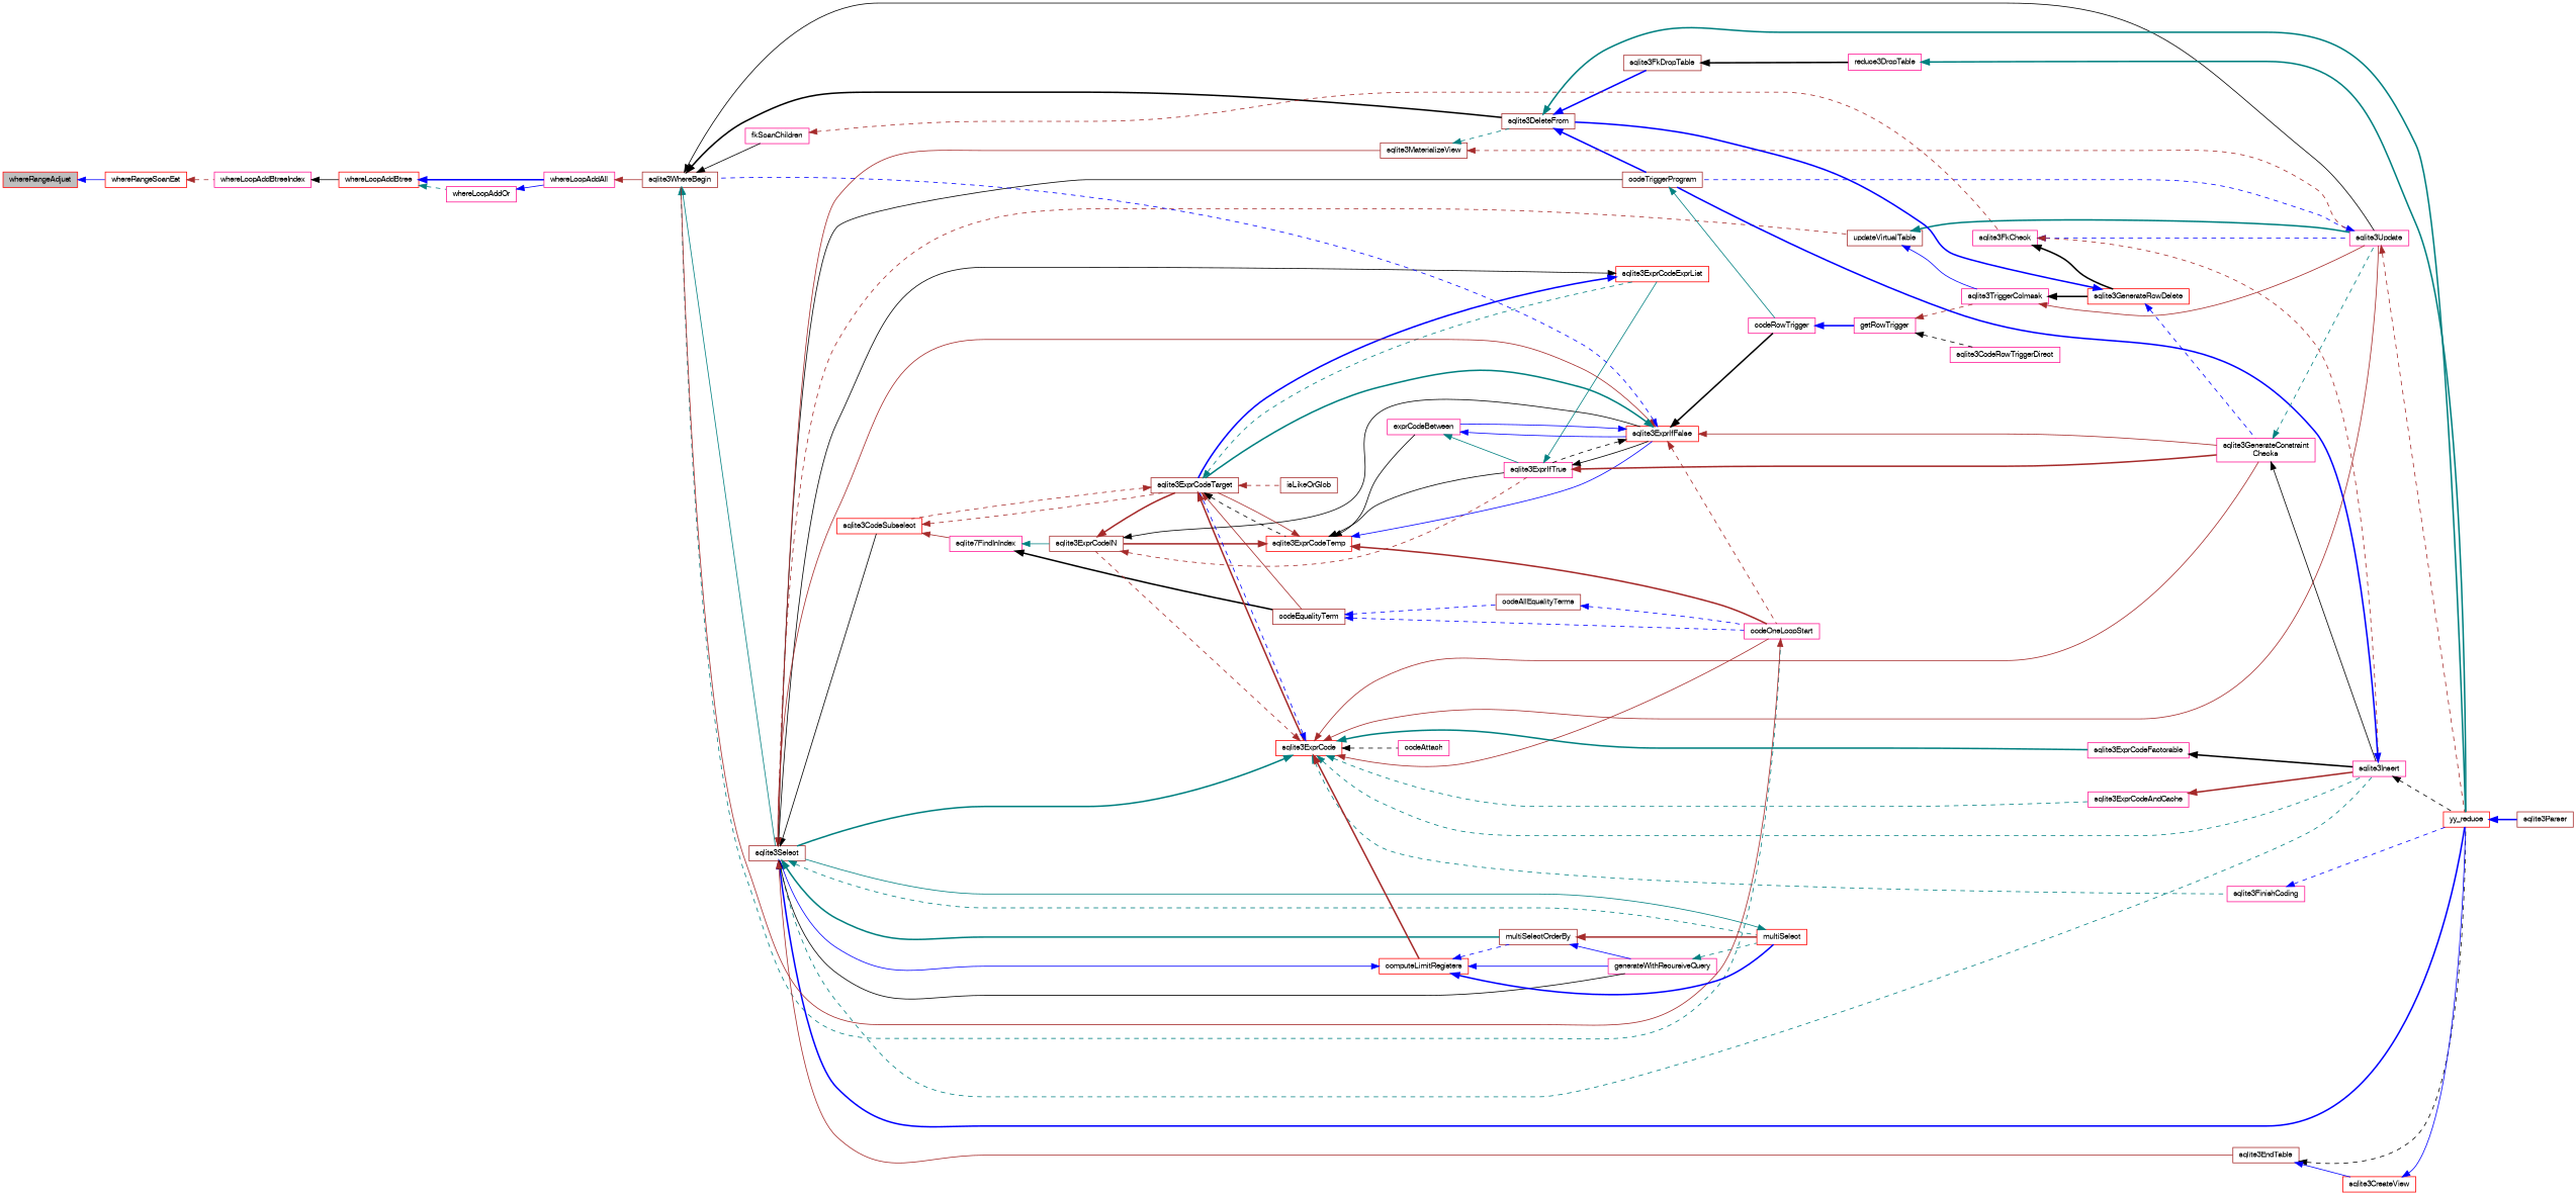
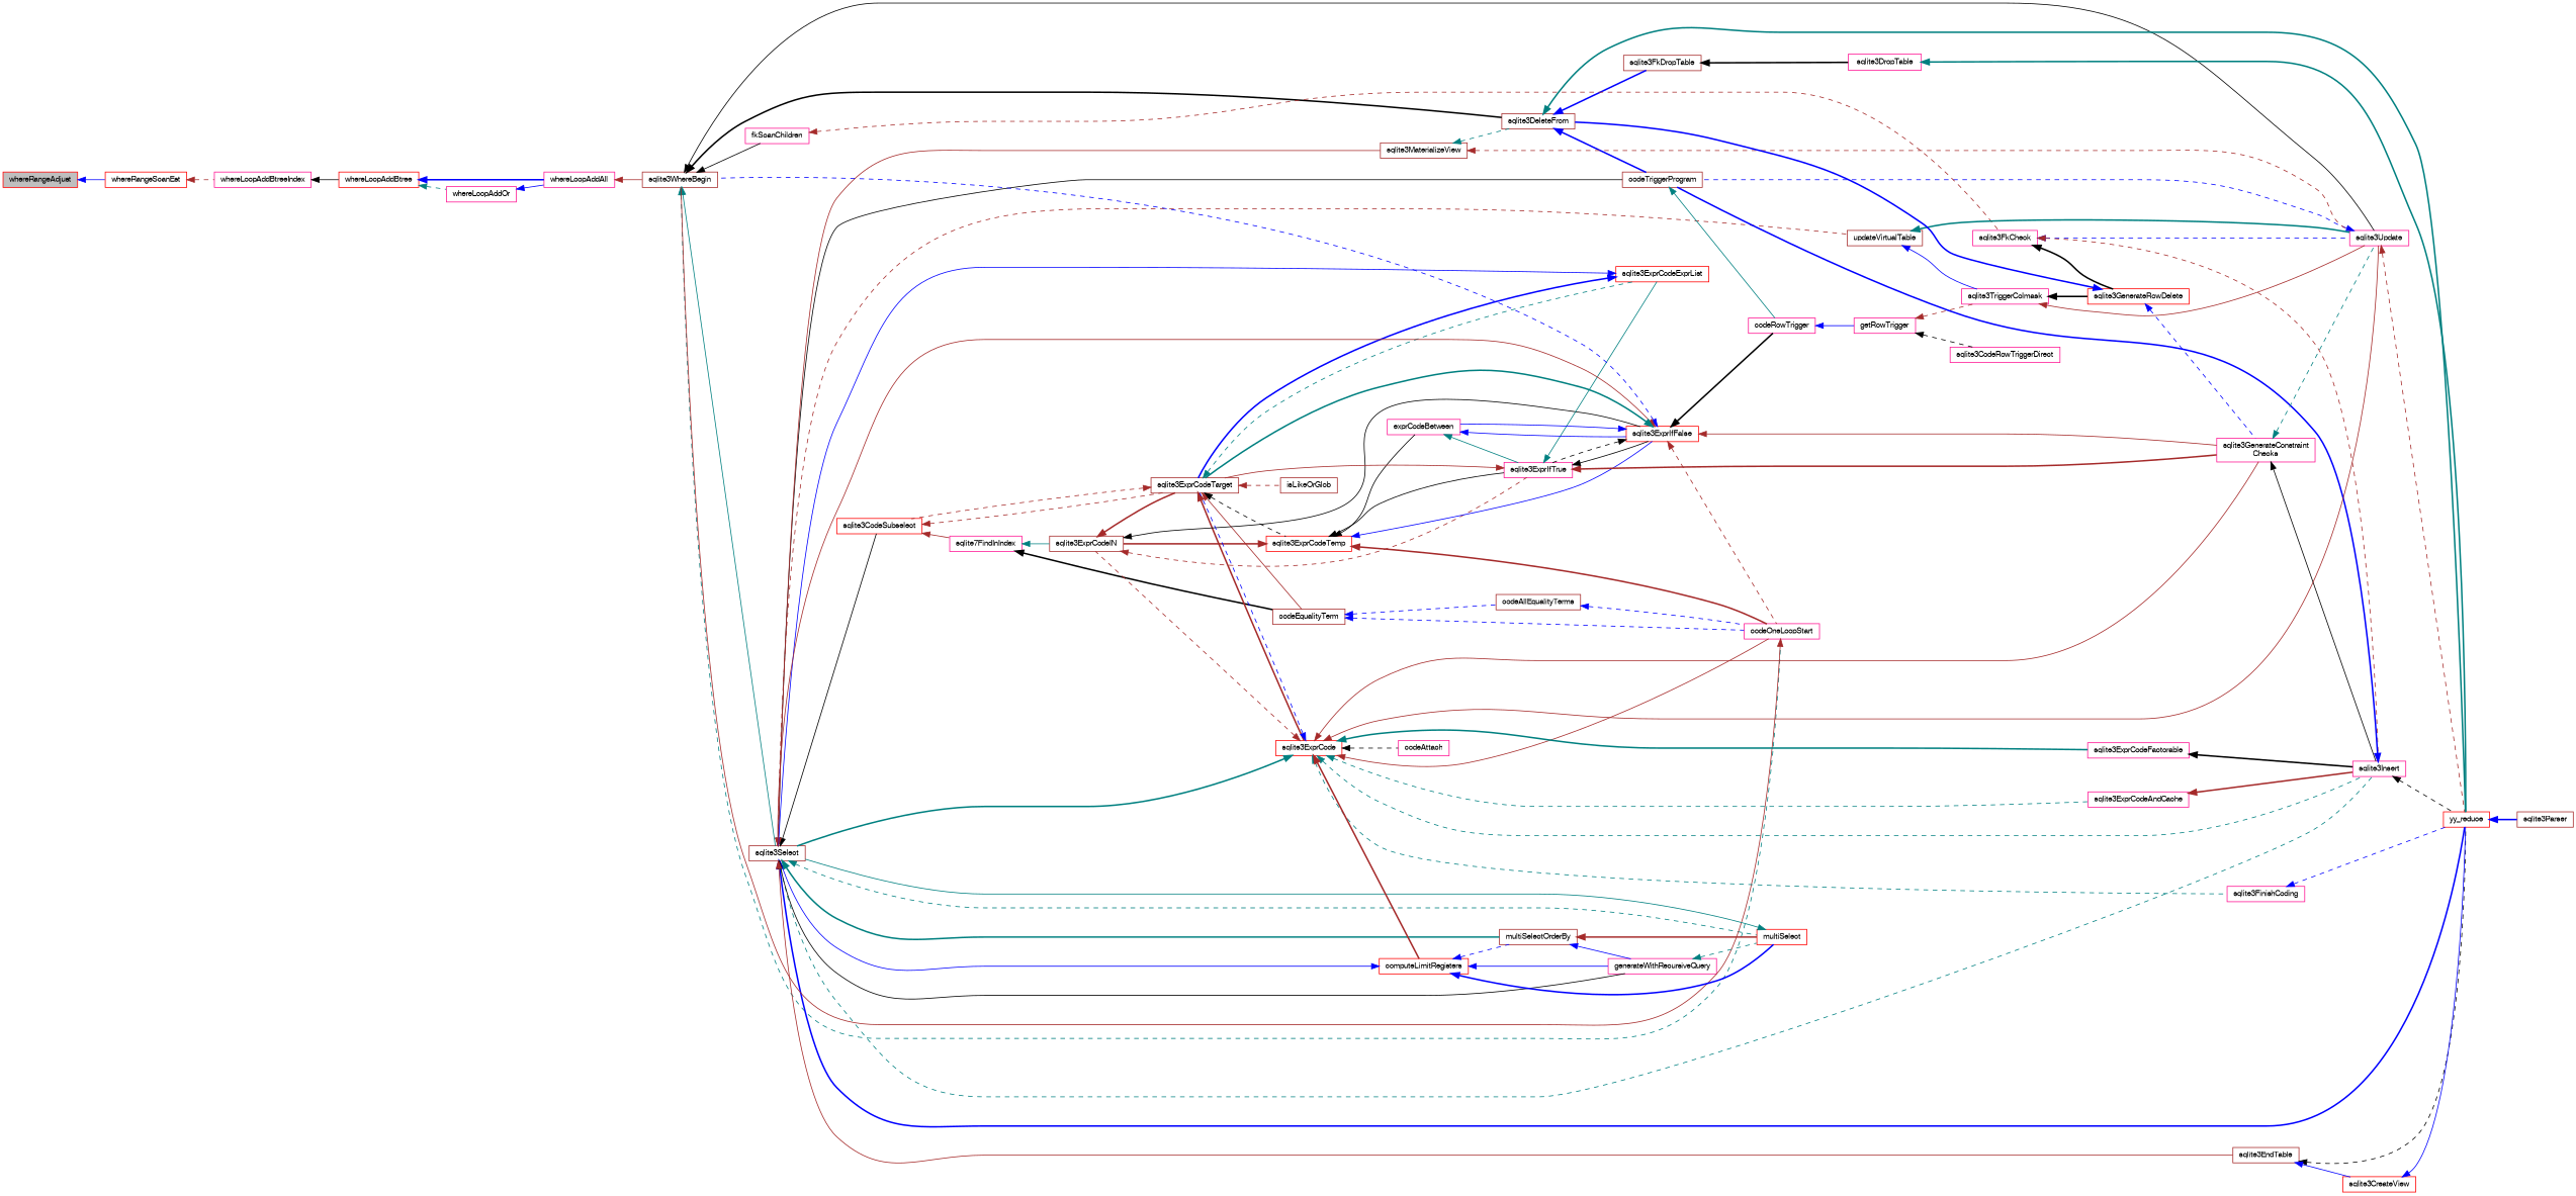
  digraph {
    rankdir=LR
    node [color=deeppink fillcolor=white fontname=FreeSans fontsize=10 shape=record style=filled]
    edge [color=brown dir=back fontname=FreeSans fontsize=10 labelfontname=FreeSans labelfontsize=10 style=solid]
    n1 [color=red fillcolor=grey75 fontcolor=black height=0.2 label=whereRangeAdjust width=0.4]
    n2 [color=red height=0.2 label=whereRangeScanEst width=0.4]
    n3 [height=0.2 label=whereLoopAddBtreeIndex width=0.4]
    n4 [color=red height=0.2 label=whereLoopAddBtree width=0.4]
    n5 [height=0.2 label=whereLoopAddOr width=0.4]
    n6 [height=0.2 label=whereLoopAddAll width=0.4]
    n7 [color=brown height=0.2 label=sqlite3WhereBegin width=0.4]
    n8 [color=brown height=0.2 label=sqlite3DeleteFrom width=0.4]
    n9 [height=0.2 label=sqlite3Update width=0.4]
    n10 [height=0.2 label=fkScanChildren width=0.4]
    n11 [color=brown height=0.2 label=sqlite3Select width=0.4]
    n12 [height=0.2 label=codeOneLoopStart width=0.4]
    n13 [color=brown height=0.2 label=sqlite3FkDropTable width=0.4]
    n14 [color=red height=0.2 label=yy_reduce width=0.4]
    n15 [color=brown height=0.2 label=codeTriggerProgram width=0.4]
    n16 [height=0.2 label=sqlite3FkCheck width=0.4]
    n17 [height=0.2 label=sqlite3Insert width=0.4]
    n18 [color=red height=0.2 label=sqlite3CodeSubselect width=0.4]
    n19 [height=0.2 label=generateWithRecursiveQuery width=0.4]
    n20 [color=red height=0.2 label=multiSelect width=0.4]
    n21 [color=brown height=0.2 label=multiSelectOrderBy width=0.4]
    n22 [color=brown height=0.2 label=sqlite3EndTable width=0.4]
    n23 [color=brown height=0.2 label=sqlite3MaterializeView width=0.4]
    n24 [color=brown height=0.2 label=updateVirtualTable width=0.4]
-   n25 [height=0.2 label=reduce3DropTable width=0.4]
+   n25 [height=0.2 label=sqlite3DropTable width=0.4]
    n26 [color=brown height=0.2 label=sqlite3Parser width=0.4]
    n27 [height=0.2 label=codeRowTrigger width=0.4]
    n28 [height=0.2 label=getRowTrigger width=0.4]
    n29 [height=0.2 label=sqlite3CodeRowTriggerDirect width=0.4]
    n30 [height=0.2 label=sqlite3TriggerColmask width=0.4]
    n31 [color=red height=0.2 label=sqlite3GenerateRowDelete width=0.4]
    n32 [height=0.2 label="sqlite3GenerateConstraint\lChecks" width=0.4]
    n33 [height=0.2 label=sqlite7FindInIndex width=0.4]
    n34 [color=brown height=0.2 label=sqlite3ExprCodeTarget width=0.4]
    n35 [color=red height=0.2 label=sqlite3CreateView width=0.4]
    n36 [color=brown height=0.2 label=sqlite3ExprCodeIN width=0.4]
    n37 [color=brown height=0.2 label=codeEqualityTerm width=0.4]
    n38 [color=red height=0.2 label=sqlite3ExprCodeTemp width=0.4]
    n39 [color=red height=0.2 label=sqlite3ExprCode width=0.4]
    n40 [color=red height=0.2 label=sqlite3ExprCodeExprList width=0.4]
    n41 [color=brown height=0.2 label=isLikeOrGlob width=0.4]
    n42 [height=0.2 label=sqlite3ExprIfTrue width=0.4]
    n43 [color=red height=0.2 label=sqlite3ExprIfFalse width=0.4]
    n44 [color=brown height=0.2 label=codeAllEqualityTerms width=0.4]
    n45 [height=0.2 label=exprCodeBetween width=0.4]
    n46 [height=0.2 label=sqlite3ExprCodeFactorable width=0.4]
    n47 [height=0.2 label=sqlite3ExprCodeAndCache width=0.4]
    n48 [height=0.2 label=codeAttach width=0.4]
    n49 [height=0.2 label=sqlite3FinishCoding width=0.4]
    n50 [color=red height=0.2 label=computeLimitRegisters width=0.4]
    n1 -> n2 [color=blue]
    n2 -> n3 [style=dashed]
    n3 -> n4 [color=black]
    n4 -> n5 [color=teal style=dashed]
    n4 -> n6 [color=blue style=bold]
    n5 -> n6 [color=blue]
    n6 -> n7
    n7 -> n8 [color=black style=bold]
    n7 -> n9 [color=black]
    n7 -> n10 [color=black]
    n7 -> n11 [color=teal]
    n7 -> n12 [color=teal style=dashed]
    n8 -> n13 [color=blue style=bold]
    n8 -> n14 [color=teal style=bold]
    n8 -> n15 [color=blue style=bold]
    n9 -> n14 [style=dashed]
    n9 -> n15 [color=blue style=dashed]
    n10 -> n16 [style=dashed]
    n11 -> n14 [color=blue style=bold]
    n11 -> n15 [color=black]
    n11 -> n17 [color=teal style=dashed]
    n11 -> n18 [color=black]
    n11 -> n19 [color=black]
    n11 -> n20 [color=teal style=dashed]
    n11 -> n21 [color=teal style=bold]
    n11 -> n22
    n11 -> n23
    n11 -> n24 [style=dashed]
    n12 -> n7
    n13 -> n25 [color=black style=bold]
    n14 -> n26 [color=blue style=bold]
    n15 -> n27 [color=teal]
    n16 -> n9 [color=blue style=dashed]
    n16 -> n17 [style=dashed]
    n16 -> n31 [color=black style=bold]
    n17 -> n14 [color=black style=dashed]
    n17 -> n15 [color=blue style=bold]
    n18 -> n33
    n18 -> n34 [style=dashed]
    n19 -> n20 [color=teal style=dashed]
    n20 -> n11 [color=teal]
    n21 -> n19 [color=blue]
    n21 -> n20 [style=bold]
    n22 -> n14 [color=black style=dashed]
    n22 -> n35 [color=blue]
    n23 -> n8 [color=teal style=dashed]
    n23 -> n9 [style=dashed]
    n24 -> n9 [color=teal style=bold]
    n24 -> n30 [color=blue]
    n25 -> n14 [color=teal style=bold]
-   n27 -> n28 [color=blue style=bold]
+   n27 -> n28 [color=blue]
    n28 -> n29 [color=black style=dashed]
    n28 -> n30 [style=dashed]
    n30 -> n9
    n30 -> n31 [color=black style=bold]
    n31 -> n8 [color=blue style=bold]
    n31 -> n32 [color=blue style=dashed]
    n32 -> n9 [color=teal style=dashed]
    n32 -> n17 [color=black]
    n33 -> n36 [color=teal]
    n33 -> n37 [color=black style=bold]
    n34 -> n18 [style=dashed]
    n34 -> n37
    n34 -> n38 [color=black style=dashed]
    n34 -> n39 [style=bold]
    n34 -> n40 [color=teal style=dashed]
    n34 -> n41 [style=dashed]
    n35 -> n14 [color=blue]
    n36 -> n34 [style=bold]
    n36 -> n42 [style=dashed]
    n36 -> n43 [color=black]
    n37 -> n12 [color=blue style=dashed]
    n37 -> n44 [color=blue style=dashed]
    n38 -> n12 [style=bold]
-   n38 -> n34
+   n42 -> n34
    n38 -> n36 [style=bold]
    n38 -> n42 [color=black]
    n38 -> n43 [color=blue]
    n38 -> n45 [color=black]
    n39 -> n9
    n39 -> n11 [color=teal style=bold]
    n39 -> n12
    n39 -> n17 [color=teal style=dashed]
    n39 -> n32
    n39 -> n34 [color=blue style=dashed]
    n39 -> n36 [style=dashed]
    n39 -> n46 [color=teal style=bold]
    n39 -> n47 [color=teal style=dashed]
    n39 -> n48 [color=black style=dashed]
    n39 -> n49 [color=teal style=dashed]
    n39 -> n50 [style=bold]
-   n40 -> n11 [color=black]
+   n40 -> n11 [color=blue]
    n40 -> n34 [color=blue style=bold]
    n42 -> n32 [style=bold]
    n42 -> n40 [color=teal]
    n42 -> n43 [color=black]
    n43 -> n7 [color=blue style=dashed]
    n43 -> n11
    n43 -> n12 [style=dashed]
    n43 -> n27 [color=black style=bold]
    n43 -> n32
    n43 -> n34 [color=teal style=bold]
    n43 -> n42 [color=black style=dashed]
    n43 -> n45 [color=blue]
    n44 -> n12 [color=blue style=dashed]
    n45 -> n42 [color=teal]
    n45 -> n43 [color=blue]
    n46 -> n17 [color=black style=bold]
    n47 -> n17 [style=bold]
    n49 -> n14 [color=blue style=dashed]
    n50 -> n11 [color=blue]
    n50 -> n19 [color=blue]
    n50 -> n20 [color=blue style=bold]
    n50 -> n21 [color=blue style=dashed]
  }
